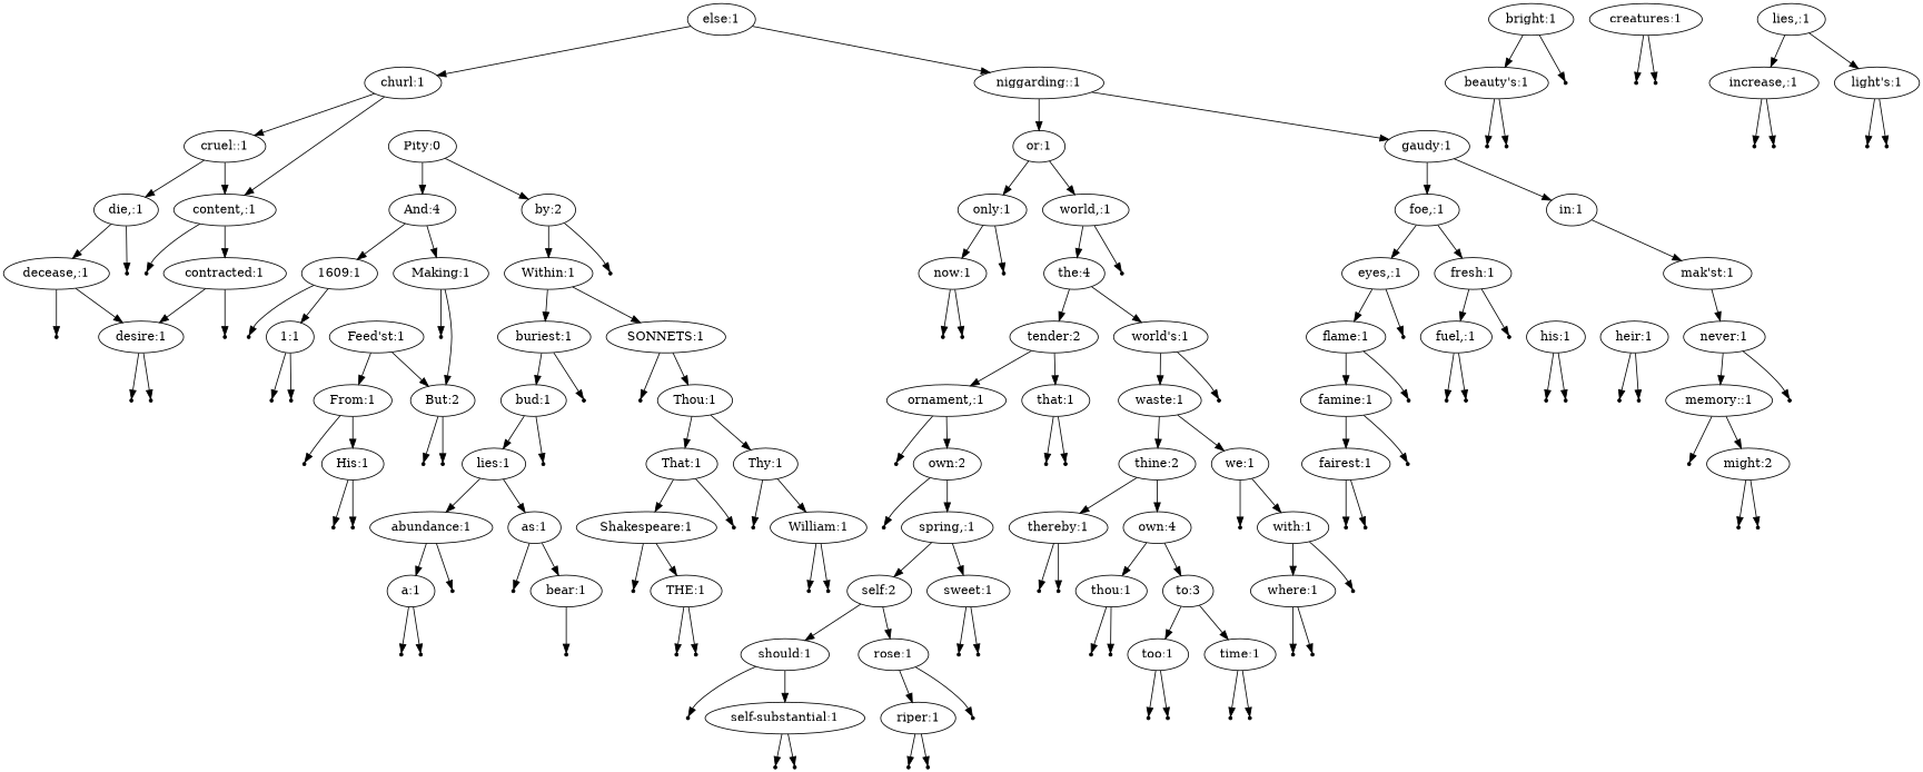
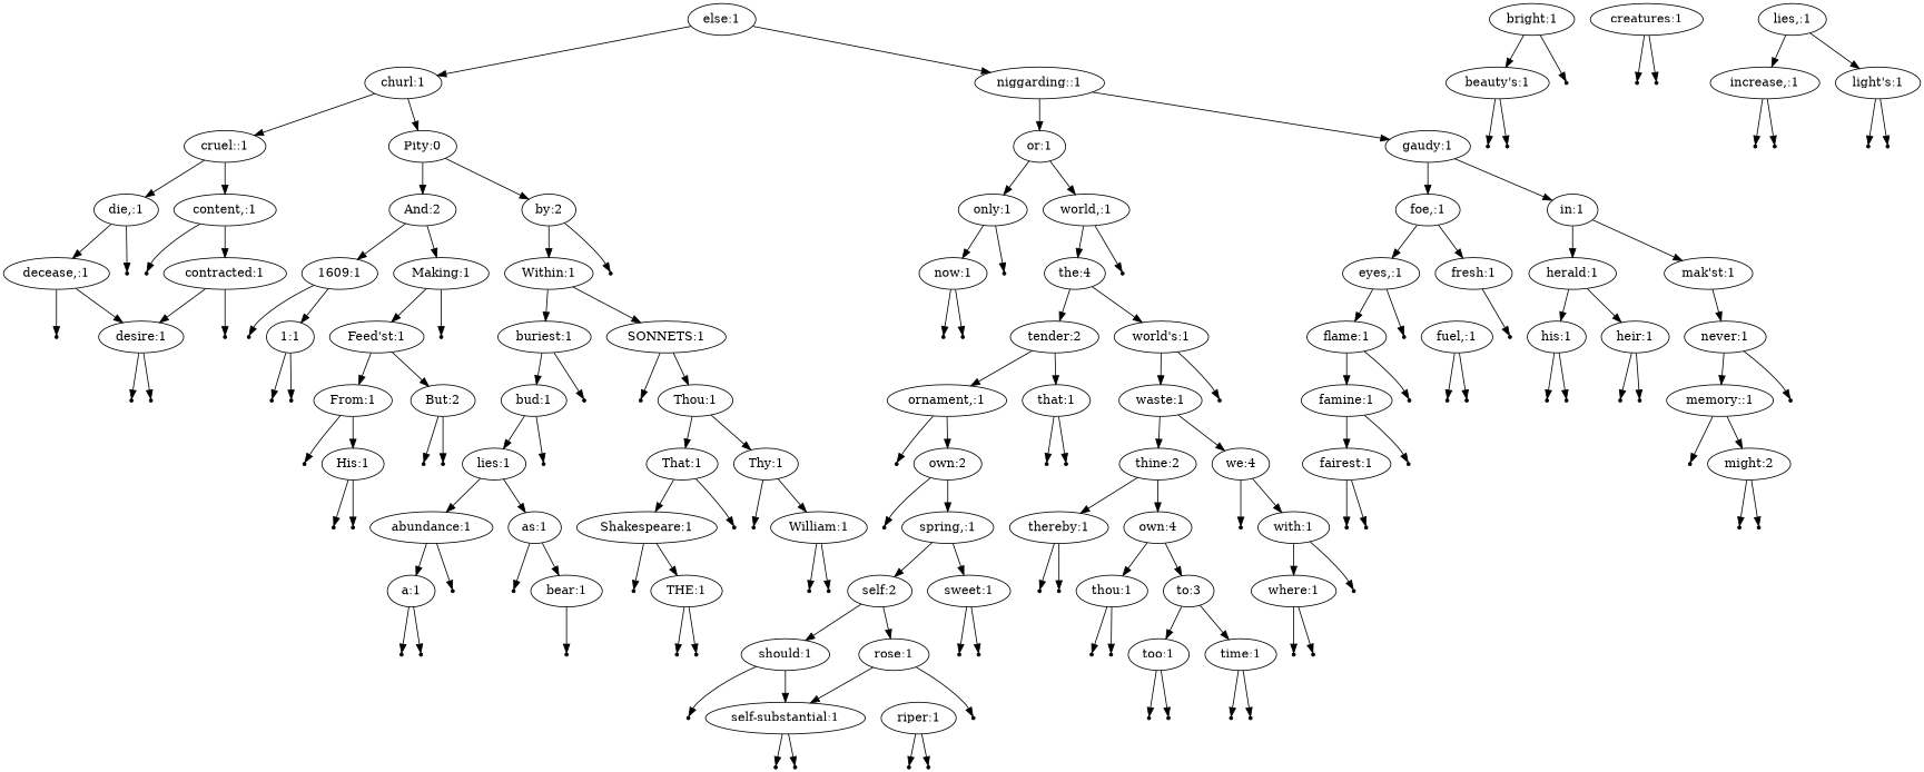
  digraph {
    node [shape=point]
    n1 [label="else:1" shape=""]
    n2 [label="churl:1" shape=""]
    n3 [label="niggarding::1" shape=""]
    n4 [label="Pity:0" shape=""]
    n5 [label="cruel::1" shape=""]
    n6 [label="gaudy:1" shape=""]
    n7 [label="or:1" shape=""]
-   n8 [label="And:4" shape=""]
+   n8 [label="And:2" shape=""]
    n9 [label="by:2" shape=""]
    n10 [label="content,:1" shape=""]
    n11 [label="die,:1" shape=""]
    n12 [label="1609:1" shape=""]
    n13 [label="Making:1" shape=""]
    n14 [label="Within:1" shape=""]
    57
    n16 [label="1:1" shape=""]
    9
    n18 [label="Feed'st:1" shape=""]
    20
    7
    8
    n22 [label="But:2" shape=""]
    n23 [label="From:1" shape=""]
    13
    14
    16
    n27 [label="His:1" shape=""]
    18
    19
    n30 [label="SONNETS:1" shape=""]
    n31 [label="buriest:1" shape=""]
    24
    n33 [label="Thou:1" shape=""]
    n34 [label="bud:1" shape=""]
    56
    n36 [label="That:1" shape=""]
    n37 [label="Thy:1" shape=""]
    n38 [label="Shakespeare:1" shape=""]
    32
    34
    n41 [label="William:1" shape=""]
    28
    n43 [label="THE:1" shape=""]
    30
    31
    36
    37
    n48 [label="lies:1" shape=""]
    55
    n50 [label="abundance:1" shape=""]
    n51 [label="as:1" shape=""]
    n52 [label="a:1" shape=""]
    45
    47
    n55 [label="bear:1" shape=""]
    43
    44
    49
    n59 [label="bright:1" shape=""]
    n60 [label="beauty's:1" shape=""]
    54
    52
    53
    60
    n65 [label="contracted:1" shape=""]
    n66 [label="decease,:1" shape=""]
    72
    62
    n69 [label="desire:1" shape=""]
    n70 [label="creatures:1" shape=""]
    64
    65
    68
    70
    71
    n76 [label="foe,:1" shape=""]
    n77 [label="in:1" shape=""]
    n78 [label="only:1" shape=""]
    n79 [label="world,:1" shape=""]
    n80 [label="eyes,:1" shape=""]
    n81 [label="fresh:1" shape=""]
+   n82 [label="herald:1" shape=""]
    n83 [label="mak'st:1" shape=""]
    77
    n85 [label="flame:1" shape=""]
    86
    n87 [label="fuel,:1" shape=""]
    n88 [label="famine:1" shape=""]
    84
    n90 [label="fairest:1" shape=""]
    83
    81
    82
    88
    89
    n96 [label="heir:1" shape=""]
    n97 [label="his:1" shape=""]
    n98 [label="never:1" shape=""]
    93
    94
    96
    97
    n103 [label="lies,:1" shape=""]
    n104 [label="increase,:1" shape=""]
    n105 [label="light's:1" shape=""]
    n106 [label="memory::1" shape=""]
    112
    101
    102
    104
    105
    108
    n113 [label="might:2" shape=""]
    110
    111
    n116 [label="now:1" shape=""]
    118
    n118 [label="the:4" shape=""]
    169
    116
    117
    n122 [label="tender:2" shape=""]
    n123 [label="world's:1" shape=""]
    n124 [label="ornament,:1" shape=""]
    n125 [label="that:1" shape=""]
    n126 [label="waste:1" shape=""]
    168
    123
    n129 [label="own:2" shape=""]
    142
    143
    125
    n133 [label="spring,:1" shape=""]
    n134 [label="self:2" shape=""]
    n135 [label="sweet:1" shape=""]
    n136 [label="rose:1" shape=""]
    n137 [label="should:1" shape=""]
    139
    140
    n140 [label="riper:1" shape=""]
    132
    n142 [label="self-substantial:1" shape=""]
    137
    130
    131
    135
    136
    n148 [label="thine:2" shape=""]
-   n149 [label="we:1" shape=""]
+   n149 [label="we:4" shape=""]
    n150 [label="thereby:1" shape=""]
    n151 [label="own:4" shape=""]
    162
    n153 [label="with:1" shape=""]
    148
    149
    n156 [label="thou:1" shape=""]
    n157 [label="to:3" shape=""]
    152
    153
    n160 [label="time:1" shape=""]
    n161 [label="too:1" shape=""]
    156
    157
    159
    160
    n166 [label="where:1" shape=""]
    167
    165
    166
    n1 -> n2
    n1 -> n3
-   n2 -> n10
+   n2 -> n4
    n2 -> n5
    n3 -> n6
    n3 -> n7
    n4 -> n8
    n4 -> n9
    n5 -> n10
    n5 -> n11
    n6 -> n76
    n6 -> n77
    n7 -> n78
    n7 -> n79
    n8 -> n12
    n8 -> n13
    n9 -> n14
    n9 -> 57
    n10 -> 60
    n10 -> n65
    n11 -> n66
    n11 -> 72
    n12 -> n16
    n12 -> 9
-   n13 -> n22
+   n13 -> n18
    n13 -> 20
    n14 -> n30
    n14 -> n31
    n16 -> 7
    n16 -> 8
    n18 -> n22
    n18 -> n23
    n22 -> 13
    n22 -> 14
    n23 -> 16
    n23 -> n27
    n27 -> 18
    n27 -> 19
    n30 -> 24
    n30 -> n33
    n31 -> n34
    n31 -> 56
    n33 -> n36
    n33 -> n37
    n34 -> n48
    n34 -> 55
    n36 -> n38
    n36 -> 32
    n37 -> 34
    n37 -> n41
    n38 -> 28
    n38 -> n43
    n41 -> 36
    n41 -> 37
    n43 -> 30
    n43 -> 31
    n48 -> n50
    n48 -> n51
    n50 -> n52
    n50 -> 45
    n51 -> 47
    n51 -> n55
    n52 -> 43
    n52 -> 44
    n55 -> 49
    n59 -> n60
    n59 -> 54
    n60 -> 52
    n60 -> 53
    n65 -> 62
    n65 -> n69
    n66 -> n69
    n66 -> 68
    n69 -> 70
    n69 -> 71
    n70 -> 64
    n70 -> 65
    n76 -> n80
    n76 -> n81
+   n77 -> n82
    n77 -> n83
    n78 -> n116
    n78 -> 118
    n79 -> n118
    n79 -> 169
    n80 -> 77
    n80 -> n85
    n81 -> 86
-   n81 -> n87
+   n82 -> n96
+   n82 -> n97
    n83 -> n98
    n85 -> n88
    n85 -> 84
    n87 -> 88
    n87 -> 89
    n88 -> n90
    n88 -> 83
    n90 -> 81
    n90 -> 82
    n96 -> 93
    n96 -> 94
    n97 -> 96
    n97 -> 97
    n98 -> n106
    n98 -> 112
    n103 -> n104
    n103 -> n105
    n104 -> 101
    n104 -> 102
    n105 -> 104
    n105 -> 105
    n106 -> 108
    n106 -> n113
    n113 -> 110
    n113 -> 111
    n116 -> 116
    n116 -> 117
    n118 -> n122
    n118 -> n123
    n122 -> n124
    n122 -> n125
    n123 -> n126
    n123 -> 168
    n124 -> 123
    n124 -> n129
    n125 -> 142
    n125 -> 143
    n126 -> n148
    n126 -> n149
    n129 -> 125
    n129 -> n133
    n133 -> n134
    n133 -> n135
    n134 -> n136
    n134 -> n137
    n135 -> 139
    n135 -> 140
-   n136 -> n140
+   n136 -> n142
    n136 -> 132
    n137 -> n142
    n137 -> 137
    n140 -> 130
    n140 -> 131
    n142 -> 135
    n142 -> 136
    n148 -> n150
    n148 -> n151
    n149 -> 162
    n149 -> n153
    n150 -> 148
    n150 -> 149
    n151 -> n156
    n151 -> n157
    n153 -> n166
    n153 -> 167
    n156 -> 152
    n156 -> 153
    n157 -> n160
    n157 -> n161
    n160 -> 156
    n160 -> 157
    n161 -> 159
    n161 -> 160
    n166 -> 165
    n166 -> 166
  }
